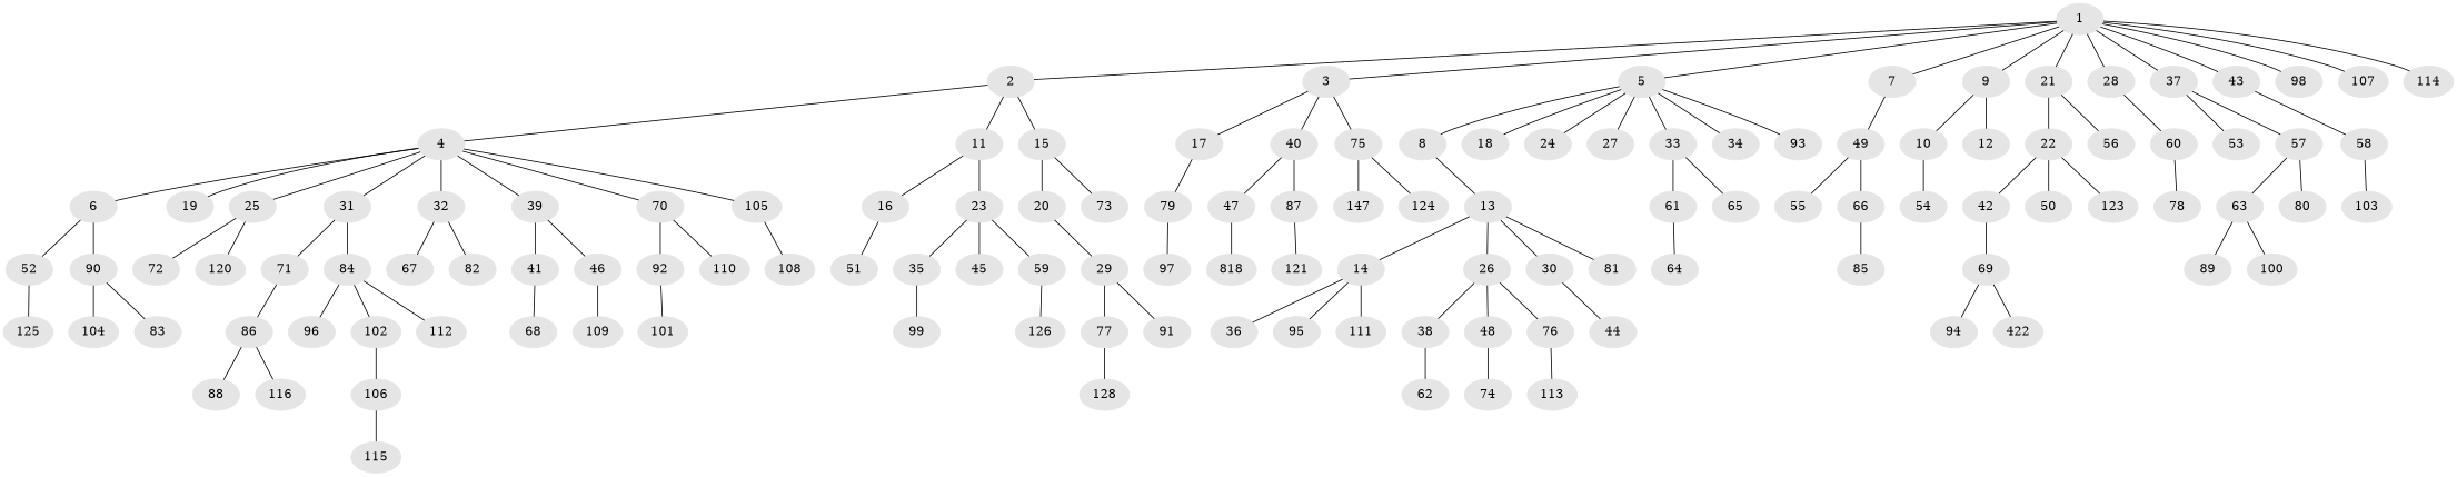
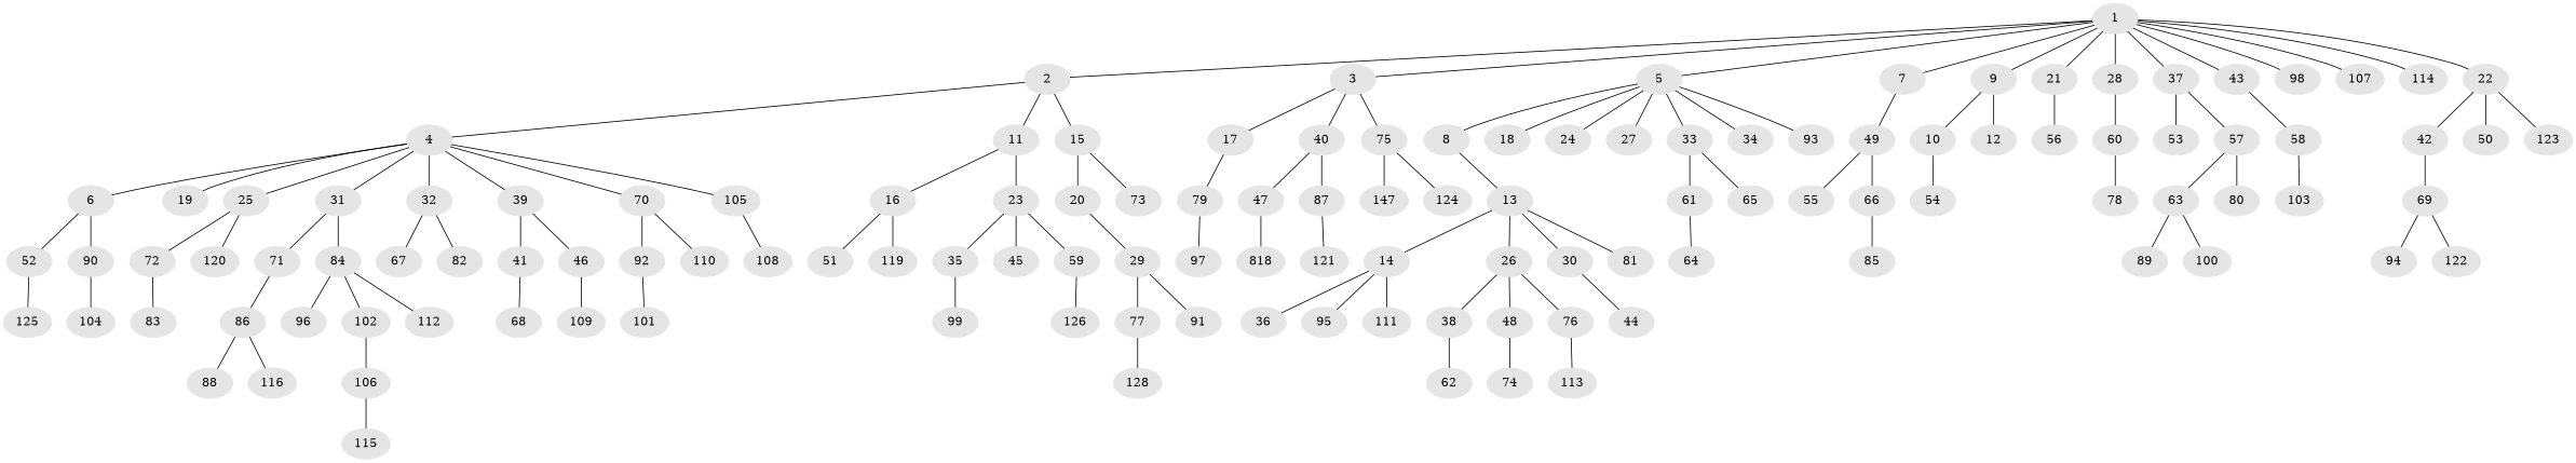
  graph {
    node [color=gray90 style=filled]
    1
    2
    3
    5
    7
    9
    21
    28
    37
    43
    98
    107
    114
    4
    11
    15
    17
    40
    75
    8
    18
    24
    27
    33
    34
    93
    49
    10
    12
    22
    56
    60
    53
    57
    58
    6
    19
    25
    31
    32
    39
    70
    105
    16
    23
    20
    73
    79
    47
    87
    n51 [label=147]
    124
    52
    90
    72
    120
    71
    84
    67
    82
    41
    46
    92
    110
    108
    13
    61
    65
    125
    104
    55
    66
    14
    26
    30
    81
    54
    51
+   119
    35
    45
    59
    36
    95
    111
    38
    48
    76
    44
    29
    97
    77
    91
    42
    50
    123
    69
    99
    126
    83
    62
    74
    113
    78
    128
    86
    96
    102
    112
    64
    63
    80
    68
    109
    n115 [label=818]
    121
    94
-   122 [label=422]
+   122
    103
    85
    89
    100
    101
    88
    116
    106
    115
    1 -- 2
    1 -- 3
    1 -- 5
    1 -- 7
    1 -- 9
    1 -- 21
    1 -- 28
    1 -- 37
    1 -- 43
    1 -- 98
    1 -- 107
    1 -- 114
    2 -- 4
    2 -- 11
    2 -- 15
    3 -- 17
    3 -- 40
    3 -- 75
    5 -- 8
    5 -- 18
    5 -- 24
    5 -- 27
    5 -- 33
    5 -- 34
    5 -- 93
    7 -- 49
    9 -- 10
    9 -- 12
-   21 -- 22
+   1 -- 22
    21 -- 56
    28 -- 60
    37 -- 53
    37 -- 57
    43 -- 58
    4 -- 6
    4 -- 19
    4 -- 25
    4 -- 31
    4 -- 32
    4 -- 39
    4 -- 70
    4 -- 105
    11 -- 16
    11 -- 23
    15 -- 20
    15 -- 73
    17 -- 79
    40 -- 47
    40 -- 87
    75 -- n51
    75 -- 124
    8 -- 13
    33 -- 61
    33 -- 65
    49 -- 55
    49 -- 66
    10 -- 54
    22 -- 42
    22 -- 50
    22 -- 123
    60 -- 78
    57 -- 63
    57 -- 80
    58 -- 103
    6 -- 52
    6 -- 90
    25 -- 72
    25 -- 120
    31 -- 71
    31 -- 84
    32 -- 67
    32 -- 82
    39 -- 41
    39 -- 46
    70 -- 92
    70 -- 110
    105 -- 108
    16 -- 51
+   16 -- 119
    23 -- 35
    23 -- 45
    23 -- 59
    20 -- 29
    79 -- 97
    47 -- n115
    87 -- 121
    52 -- 125
    90 -- 104
-   90 -- 83
+   72 -- 83
    71 -- 86
    84 -- 96
    84 -- 102
    84 -- 112
    41 -- 68
    46 -- 109
    92 -- 101
    13 -- 14
    13 -- 26
    13 -- 30
    13 -- 81
    61 -- 64
    66 -- 85
    14 -- 36
    14 -- 95
    14 -- 111
    26 -- 38
    26 -- 48
    26 -- 76
    30 -- 44
    35 -- 99
    59 -- 126
    38 -- 62
    48 -- 74
    76 -- 113
    29 -- 77
    29 -- 91
    77 -- 128
    42 -- 69
    69 -- 94
    69 -- 122
    86 -- 88
    86 -- 116
    102 -- 106
    63 -- 89
    63 -- 100
    106 -- 115
  }
